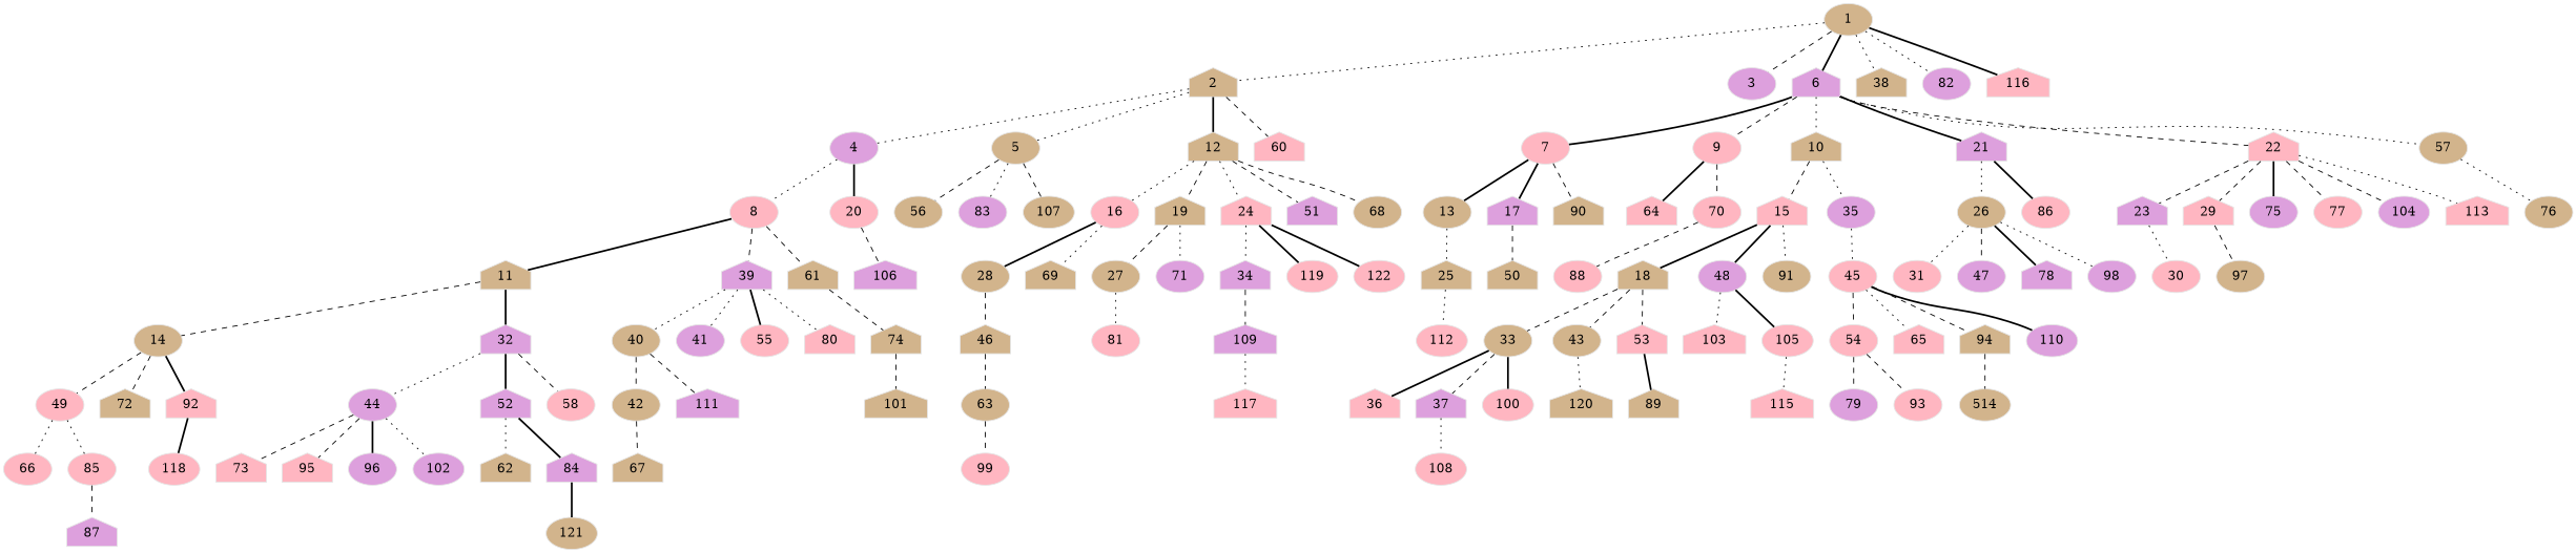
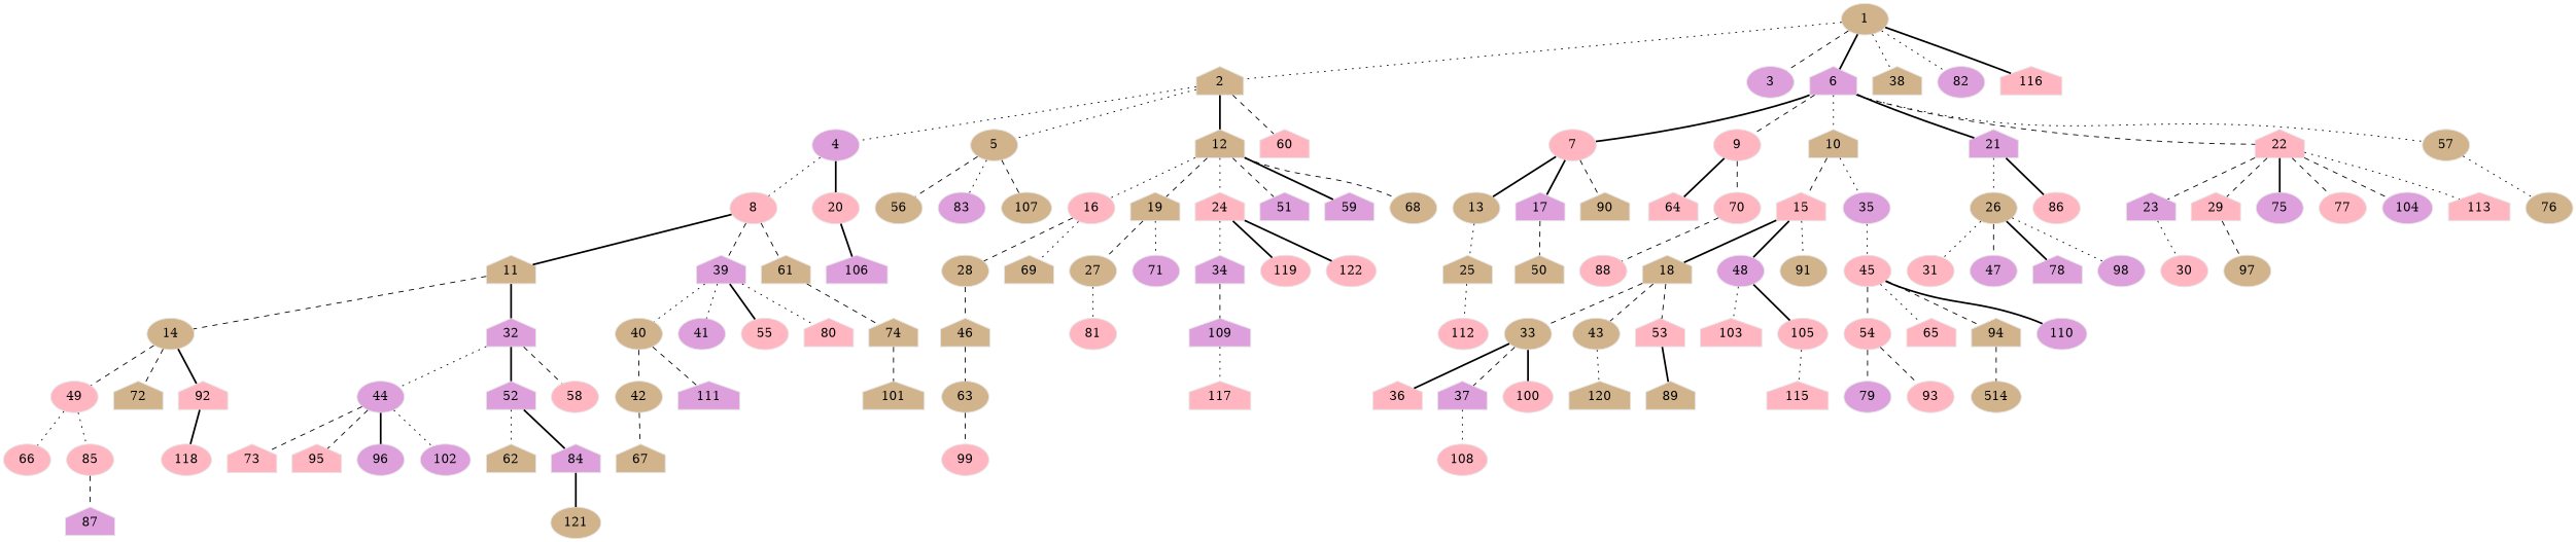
  graph {
    node [color=gray90 fillcolor=lightpink shape=ellipse style=filled]
    edge [style=dashed]
    1 [fillcolor=tan]
    2 [fillcolor=tan shape=house]
    3 [fillcolor=plum]
    6 [fillcolor=plum shape=house]
    38 [fillcolor=tan shape=house]
    82 [fillcolor=plum]
    116 [shape=house]
    4 [fillcolor=plum]
    5 [fillcolor=tan]
    12 [fillcolor=tan shape=house]
    60 [shape=house]
    7
    9
    10 [fillcolor=tan shape=house]
    21 [fillcolor=plum shape=house]
    22 [shape=house]
    57 [fillcolor=tan]
    8
    20
    56 [fillcolor=tan]
    83 [fillcolor=plum]
    107 [fillcolor=tan]
    16
    19 [fillcolor=tan shape=house]
    24 [shape=house]
    51 [fillcolor=plum shape=house]
+   59 [fillcolor=plum shape=house]
    68 [fillcolor=tan]
    11 [fillcolor=tan shape=house]
    39 [fillcolor=plum shape=house]
    61 [fillcolor=tan shape=house]
    106 [fillcolor=plum shape=house]
    13 [fillcolor=tan]
    17 [fillcolor=plum shape=house]
    90 [fillcolor=tan shape=house]
    64 [shape=house]
    70
    15 [shape=house]
    35 [fillcolor=plum]
    26 [fillcolor=tan]
    86
    23 [fillcolor=plum shape=house]
    29 [shape=house]
    75 [fillcolor=plum]
    77
    104 [fillcolor=plum]
    113 [shape=house]
    76 [fillcolor=tan]
    25 [fillcolor=tan shape=house]
    50 [fillcolor=tan shape=house]
    14 [fillcolor=tan]
    32 [fillcolor=plum shape=house]
    40 [fillcolor=tan]
    41 [fillcolor=plum]
    55
    80 [shape=house]
    74 [fillcolor=tan shape=house]
    88
    18 [fillcolor=tan shape=house]
    48 [fillcolor=plum]
    91 [fillcolor=tan]
    45
    49
    72 [fillcolor=tan shape=house]
    92 [shape=house]
    44 [fillcolor=plum]
    52 [fillcolor=plum shape=house]
    58
    28 [fillcolor=tan]
    69 [fillcolor=tan shape=house]
    27 [fillcolor=tan]
    71 [fillcolor=plum]
    34 [fillcolor=plum shape=house]
    119
    122
    112
    66
    85
    118
    33 [fillcolor=tan]
    43 [fillcolor=tan]
    53 [shape=house]
    103 [shape=house]
    105
    46 [fillcolor=tan shape=house]
    36 [shape=house]
    37 [fillcolor=plum shape=house]
    100
    120 [fillcolor=tan shape=house]
    89 [fillcolor=tan shape=house]
    81
    31
    47 [fillcolor=plum]
    78 [fillcolor=plum shape=house]
    98 [fillcolor=plum]
    30
    97 [fillcolor=tan]
    109 [fillcolor=plum shape=house]
    63 [fillcolor=tan]
    73 [shape=house]
    95 [shape=house]
    96 [fillcolor=plum]
    102 [fillcolor=plum]
    62 [fillcolor=tan shape=house]
    84 [fillcolor=plum shape=house]
    108
    117 [shape=house]
    54
    65 [shape=house]
    94 [fillcolor=tan shape=house]
    110 [fillcolor=plum]
    42 [fillcolor=tan]
    111 [fillcolor=plum shape=house]
    67 [fillcolor=tan shape=house]
    79 [fillcolor=plum]
    93
    n117 [fillcolor=tan label=514]
    99
    115 [shape=house]
    87 [fillcolor=plum shape=house]
    121 [fillcolor=tan]
    101 [fillcolor=tan shape=house]
    1 -- 2 [style=dotted]
    1 -- 3
    1 -- 6 [style=bold]
    1 -- 38 [style=dotted]
    1 -- 82 [style=dotted]
    1 -- 116 [style=bold]
    2 -- 4 [style=dotted]
    2 -- 5 [style=dotted]
    2 -- 12 [style=bold]
    2 -- 60
    6 -- 7 [style=bold]
    6 -- 9
    6 -- 10 [style=dotted]
    6 -- 21 [style=bold]
    6 -- 22
    6 -- 57 [style=dotted]
    4 -- 8 [style=dotted]
    4 -- 20 [style=bold]
    5 -- 56
    5 -- 83 [style=dotted]
    5 -- 107
    12 -- 16 [style=dotted]
    12 -- 19
    12 -- 24 [style=dotted]
    12 -- 51
+   12 -- 59 [style=bold]
    12 -- 68
    7 -- 13 [style=bold]
    7 -- 17 [style=bold]
    7 -- 90
    9 -- 64 [style=bold]
    9 -- 70
    10 -- 15
    10 -- 35 [style=dotted]
    21 -- 26 [style=dotted]
    21 -- 86 [style=bold]
    22 -- 23
    22 -- 29
    22 -- 75 [style=bold]
    22 -- 77
    22 -- 104
    22 -- 113 [style=dotted]
    57 -- 76 [style=dotted]
    8 -- 11 [style=bold]
    8 -- 39
    8 -- 61
-   20 -- 106
-   16 -- 28 [style=bold]
+   20 -- 106 [style=bold]
+   16 -- 28
    16 -- 69 [style=dotted]
    19 -- 27
    19 -- 71 [style=dotted]
    24 -- 34 [style=dotted]
    24 -- 119 [style=bold]
    24 -- 122 [style=bold]
    11 -- 14
    11 -- 32 [style=bold]
    39 -- 40 [style=dotted]
    39 -- 41 [style=dotted]
    39 -- 55 [style=bold]
    39 -- 80 [style=dotted]
    61 -- 74
    13 -- 25 [style=dotted]
    17 -- 50
    70 -- 88
    15 -- 18 [style=bold]
    15 -- 48 [style=bold]
    15 -- 91 [style=dotted]
    35 -- 45 [style=dotted]
    26 -- 31 [style=dotted]
    26 -- 47
    26 -- 78 [style=bold]
    26 -- 98 [style=dotted]
    23 -- 30 [style=dotted]
    29 -- 97
    25 -- 112 [style=dotted]
    14 -- 49
    14 -- 72
    14 -- 92 [style=bold]
    32 -- 44 [style=dotted]
    32 -- 52 [style=bold]
    32 -- 58
    40 -- 42
    40 -- 111
    74 -- 101
    18 -- 33
    18 -- 43
    18 -- 53
    48 -- 103 [style=dotted]
    48 -- 105 [style=bold]
    45 -- 54
    45 -- 65 [style=dotted]
    45 -- 94
    45 -- 110 [style=bold]
    49 -- 66 [style=dotted]
    49 -- 85 [style=dotted]
    92 -- 118 [style=bold]
    44 -- 73
    44 -- 95
    44 -- 96 [style=bold]
    44 -- 102 [style=dotted]
    52 -- 62 [style=dotted]
    52 -- 84 [style=bold]
    28 -- 46
    27 -- 81 [style=dotted]
    34 -- 109
    85 -- 87
    33 -- 36 [style=bold]
    33 -- 37
    33 -- 100 [style=bold]
    43 -- 120 [style=dotted]
    53 -- 89 [style=bold]
    105 -- 115 [style=dotted]
    46 -- 63
    37 -- 108 [style=dotted]
    109 -- 117 [style=dotted]
    63 -- 99
    84 -- 121 [style=bold]
    54 -- 79
    54 -- 93
    94 -- n117
    42 -- 67
  }
